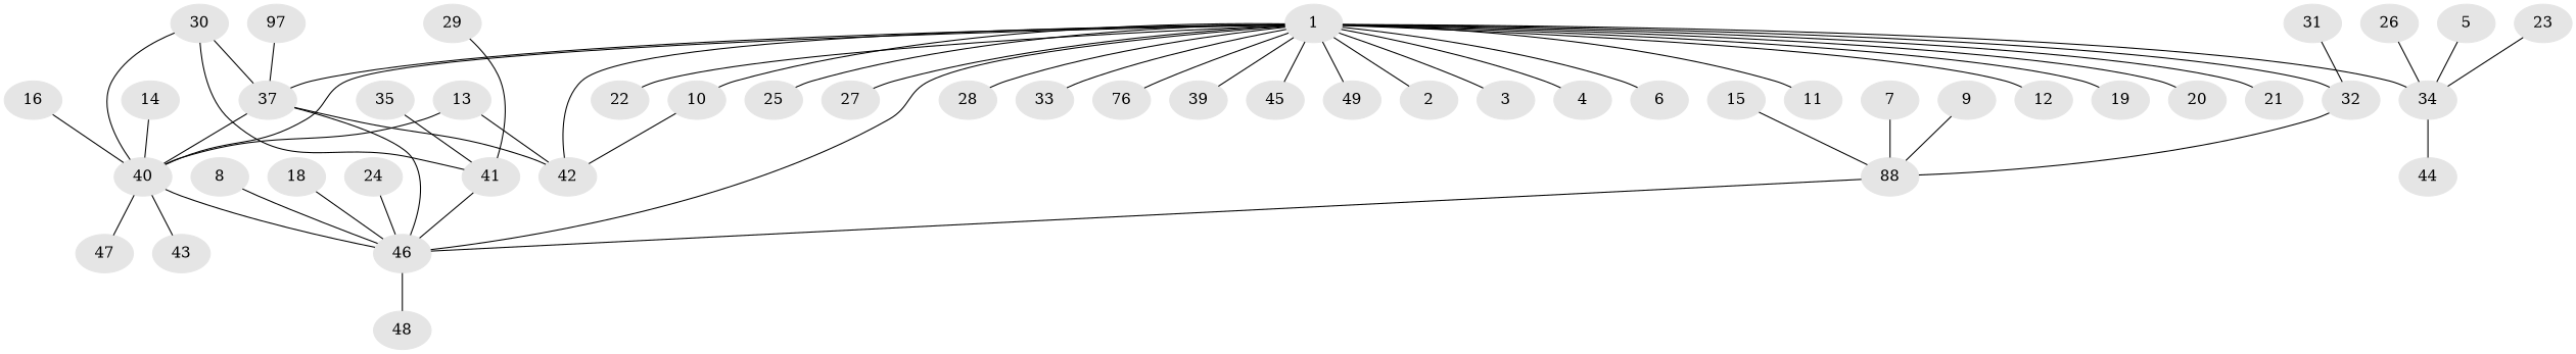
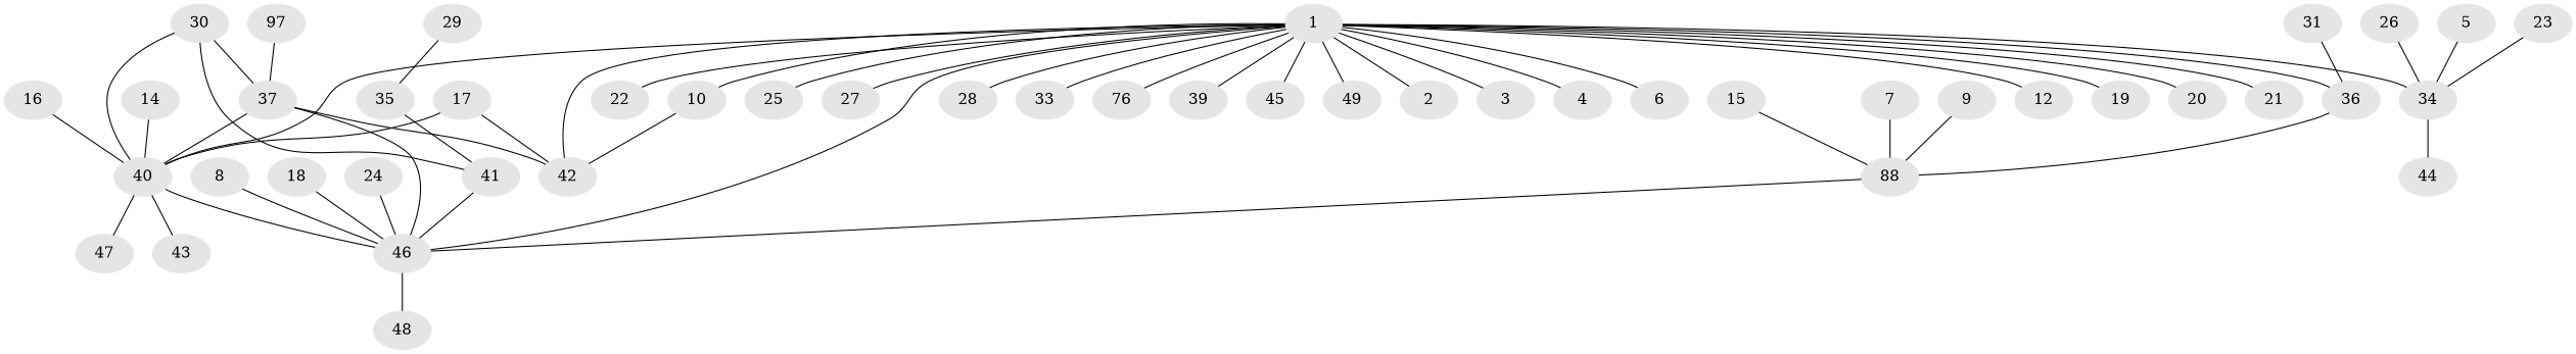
  graph {
    node [color=gray90 style=filled]
    edge [weight=1.0]
    1
    2
    3
    4
    6
    10
-   11
    12
    19
    20
    21
    22
    25
    27
    28
-   32
+   32 [label=36]
    33
    34
    n19 [label=76]
    37
    39
    40
    45
    46
    49
    42
    n27 [label=88]
    44
    43
    47
    48
    5
    7
    8
    9
-   13
+   13 [label=17]
    14
    15
    16
    n40 [label=97]
    18
    23
    24
    26
    29
    41
    30
    31
    35
    1 -- 2
    1 -- 3
    1 -- 4
    1 -- 6
    1 -- 10
-   1 -- 11
    1 -- 12
    1 -- 19
    1 -- 20
    1 -- 21
    1 -- 22
    1 -- 25
    1 -- 27
    1 -- 28
    1 -- 32
    1 -- 33
    1 -- 34 [weight=3.0]
    1 -- n19
-   1 -- 37
    1 -- 39
    1 -- 40
    1 -- 45
    1 -- 46
    1 -- 49
    1 -- 42 [weight=2.0]
    10 -- 42 [weight=2.0]
    32 -- n27
    34 -- 44
    37 -- 40
    37 -- 46
    37 -- 42
    40 -- 46
    40 -- 43
    40 -- 47
    46 -- 48
    n27 -- 46
    5 -- 34
    7 -- n27
    8 -- 46
    9 -- n27
    13 -- 40
    13 -- 42
    14 -- 40
    15 -- n27
    16 -- 40
    n40 -- 37
    18 -- 46
    23 -- 34
    24 -- 46
    26 -- 34
-   29 -- 41
+   29 -- 35
    41 -- 46
    30 -- 37
    30 -- 40
    30 -- 41
    31 -- 32
    35 -- 41
  }
